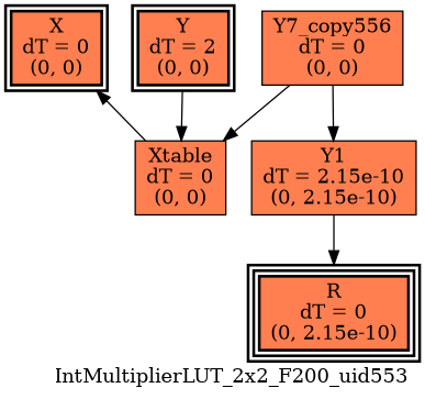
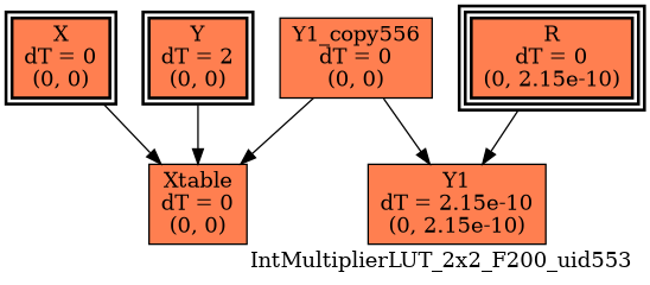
  digraph {
    label=IntMultiplierLUT_2x2_F200_uid553
    labeljust=right
    labelloc=bottom
    nodesep=0.25
    ranksep=0.5
    node [color=black fillcolor=coral peripheries=1 shape=box style="bold, filled"]
    edge [arrowhead=normal arrowsize=1.0 arrowtail=normal color=black dir=forward]
    n1 [label="X\ndT = 0\n(0, 0)" peripheries=2]
    n2 [label="Y\ndT = 2\n(0, 0)" peripheries=2]
    n3 [label="R\ndT = 0\n(0, 2.15e-10)" peripheries=3]
    n4 [label="Xtable\ndT = 0\n(0, 0)" style=filled]
-   n5 [label="Y7_copy556\ndT = 0\n(0, 0)" style=filled]
+   n5 [label="Y1_copy556\ndT = 0\n(0, 0)" style=filled]
    n6 [label="Y1\ndT = 2.15e-10\n(0, 2.15e-10)" style=filled]
    subgraph sub_1 {
      rank=same
      n1
      n2
    }
    subgraph sub_2 {
      rank=same
      n3
    }
-   n4 -> n1
+   n1 -> n4
    n2 -> n4
    n5 -> n4
    n5 -> n6
-   n6 -> n3
+   n3 -> n6
  }
